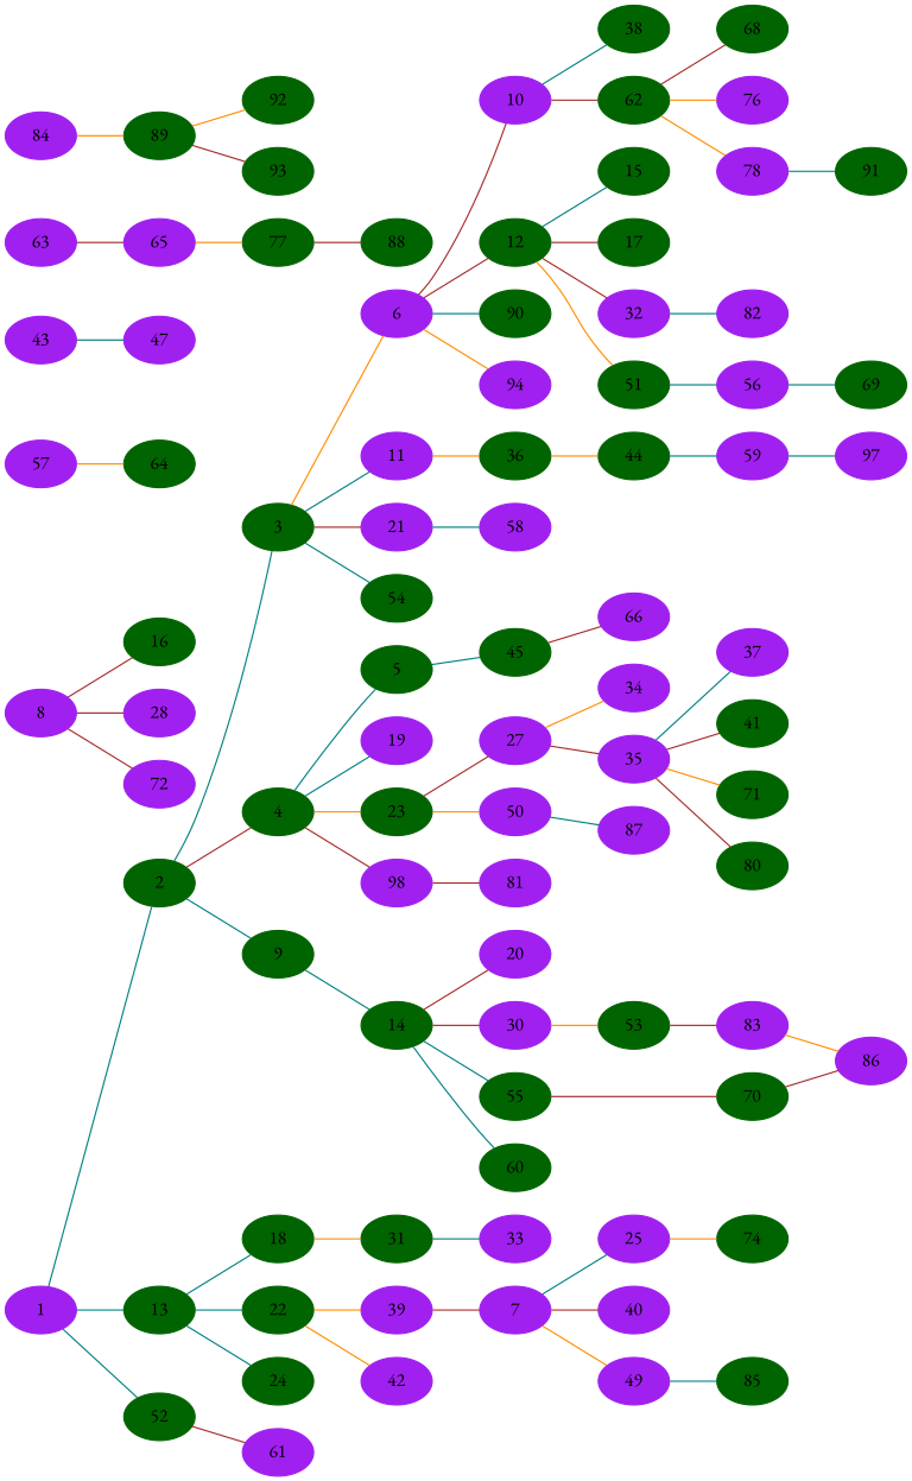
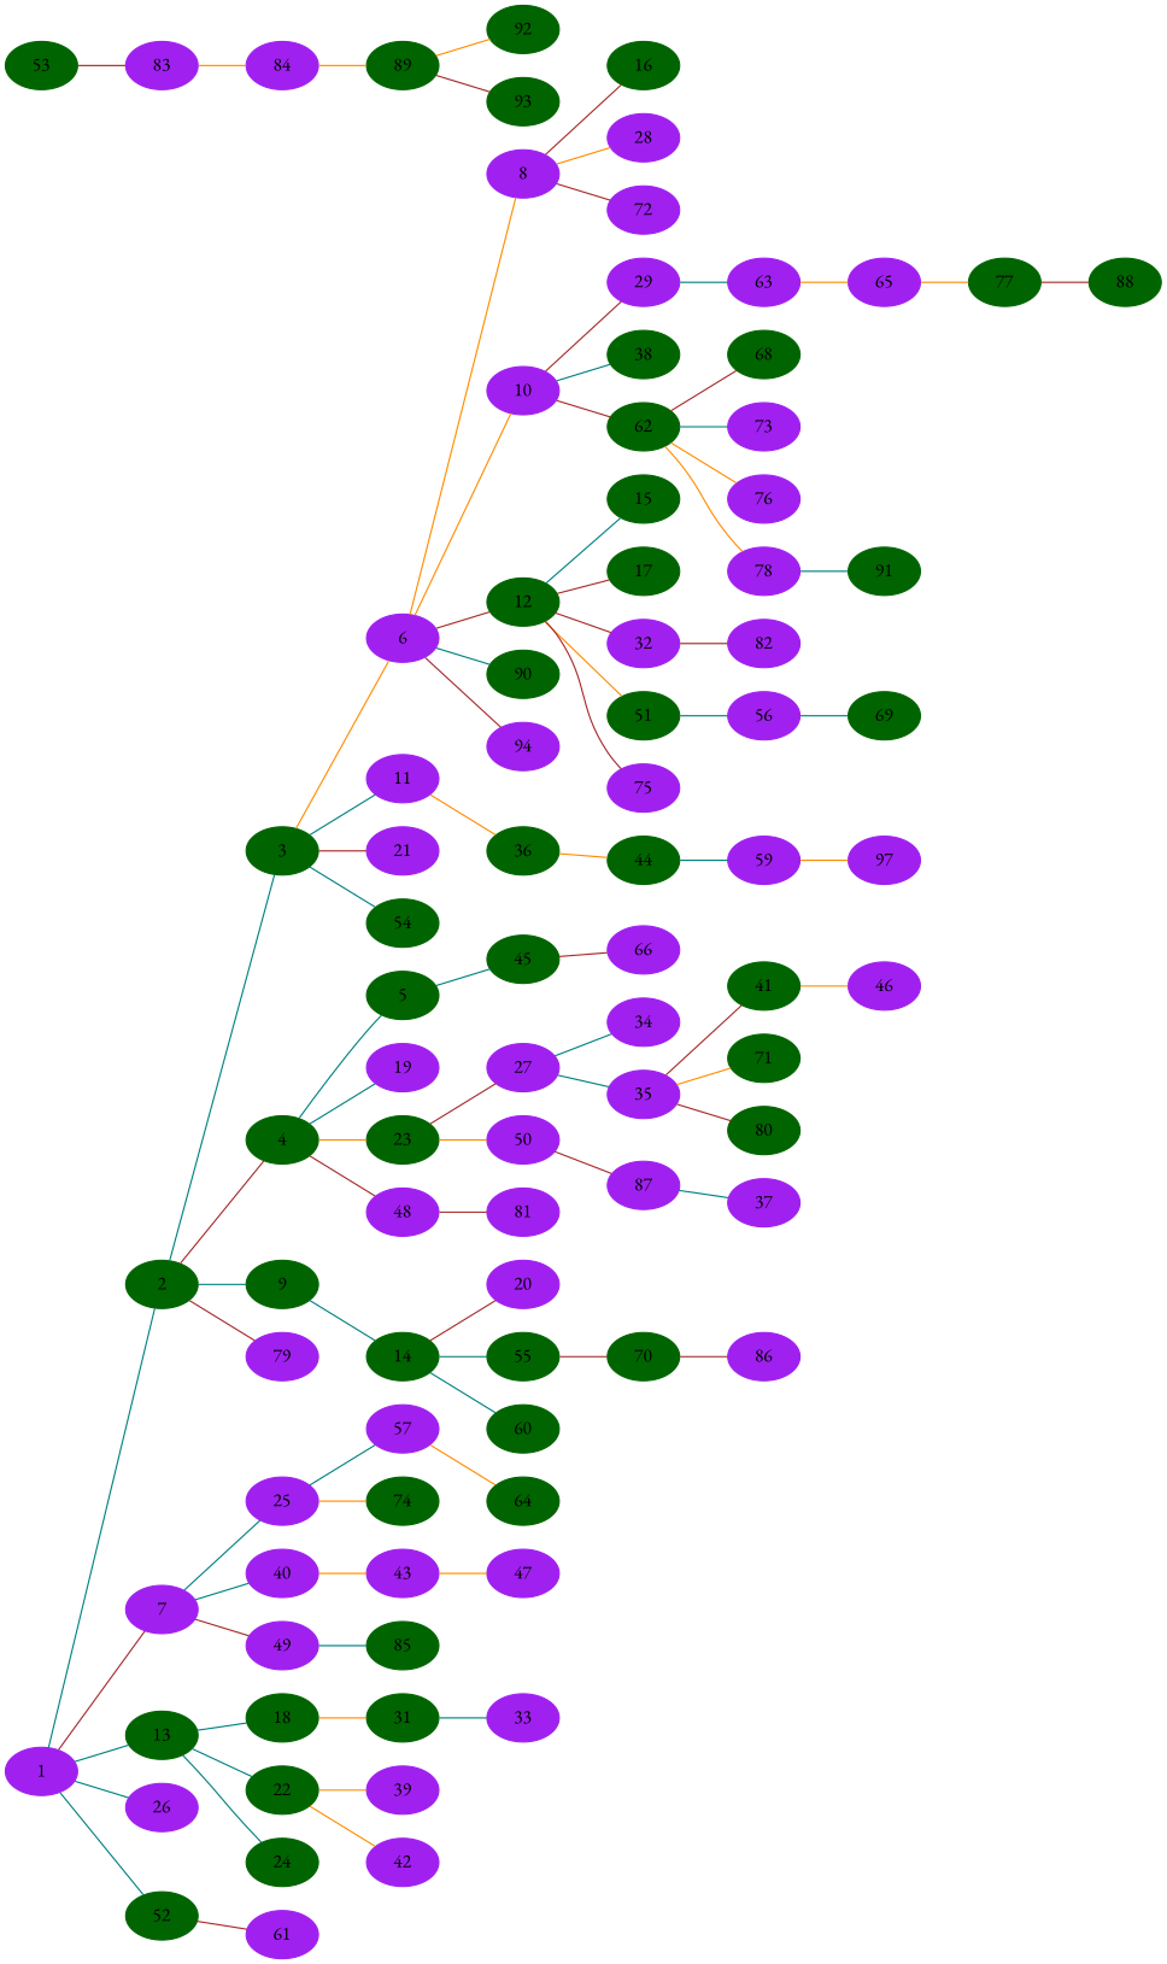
  graph {
    fontname="EB Garamond"
    rankdir=LR
    node [color=purple fontname="EB Garamond" style=filled]
    edge [color=teal fontname="EB Garamond" weight=1.0]
    2 [color=darkgreen]
    1
    7
    13 [color=darkgreen]
+   26
    52 [color=darkgreen]
    3 [color=darkgreen]
    4 [color=darkgreen]
    9 [color=darkgreen]
+   79
    25
    40
    49
    18 [color=darkgreen]
    22 [color=darkgreen]
    24 [color=darkgreen]
    61
    6
    11
    21
    54 [color=darkgreen]
    5 [color=darkgreen]
    19
    23 [color=darkgreen]
-   48 [label=98]
+   48
    14 [color=darkgreen]
    8
    10
    12 [color=darkgreen]
    90 [color=darkgreen]
    94
    36 [color=darkgreen]
-   58
    45 [color=darkgreen]
    27
    50
    81
    66
    16 [color=darkgreen]
    28
    72
+   29
    38 [color=darkgreen]
    62 [color=darkgreen]
    15 [color=darkgreen]
    17 [color=darkgreen]
    32
    51 [color=darkgreen]
+   75
    57
    74 [color=darkgreen]
    43
    85 [color=darkgreen]
    20
-   30
    55 [color=darkgreen]
    60 [color=darkgreen]
    63
    68 [color=darkgreen]
+   73
    76
    78
    44 [color=darkgreen]
    82
    56
    31 [color=darkgreen]
    39
    42
    53 [color=darkgreen]
    70 [color=darkgreen]
    33
    34
    35
    87
    64 [color=darkgreen]
    37
    41 [color=darkgreen]
    71 [color=darkgreen]
    80 [color=darkgreen]
    65
    83
+   46
    59
    47
    n85 [label=97]
    69 [color=darkgreen]
    84
    86
    91 [color=darkgreen]
    77 [color=darkgreen]
    88 [color=darkgreen]
    89 [color=darkgreen]
    92 [color=darkgreen]
    93 [color=darkgreen]
    2 -- 3
    2 -- 4 [color=brown]
    2 -- 9
+   2 -- 79 [color=brown]
    1 -- 2
-   39 -- 7 [color=brown]
+   1 -- 7 [color=brown]
    1 -- 13
+   1 -- 26 [weight=2.0]
    1 -- 52
    7 -- 25
-   7 -- 40 [color=brown]
-   7 -- 49 [color=darkorange]
+   7 -- 40
+   7 -- 49 [color=brown]
    13 -- 18
    13 -- 22
    13 -- 24
    52 -- 61 [color=brown]
    3 -- 6 [color=darkorange]
    3 -- 11
    3 -- 21 [color=brown]
    3 -- 54
    4 -- 5
    4 -- 19
    4 -- 23 [color=darkorange]
    4 -- 48 [color=brown]
    9 -- 14
+   25 -- 57
    25 -- 74 [color=darkorange]
+   40 -- 43 [color=darkorange]
    49 -- 85
    18 -- 31 [color=darkorange]
    22 -- 39 [color=darkorange]
    22 -- 42 [color=darkorange]
-   6 -- 10 [color=brown]
+   6 -- 8 [color=darkorange]
+   6 -- 10 [color=darkorange]
    6 -- 12 [color=brown]
    6 -- 90
-   6 -- 94 [color=darkorange]
+   6 -- 94 [color=brown]
    11 -- 36 [color=darkorange]
-   21 -- 58
    5 -- 45
    23 -- 27 [color=brown]
    23 -- 50 [color=darkorange]
    48 -- 81 [color=brown]
    14 -- 20 [color=brown]
-   14 -- 30 [color=brown]
    14 -- 55
    14 -- 60
    8 -- 16 [color=brown]
-   8 -- 28 [color=brown]
+   8 -- 28 [color=darkorange]
    8 -- 72 [color=brown]
+   10 -- 29 [color=brown]
    10 -- 38
    10 -- 62 [color=brown]
    12 -- 15
    12 -- 17 [color=brown]
    12 -- 32 [color=brown]
    12 -- 51 [color=darkorange]
+   12 -- 75 [color=brown]
    36 -- 44 [color=darkorange]
    45 -- 66 [color=brown]
-   27 -- 34 [color=darkorange]
-   27 -- 35 [color=brown]
-   50 -- 87
+   27 -- 34
+   27 -- 35
+   50 -- 87 [color=brown]
+   29 -- 63
    62 -- 68 [color=brown]
+   62 -- 73
    62 -- 76 [color=darkorange]
    62 -- 78 [color=darkorange]
-   32 -- 82
+   32 -- 82 [color=brown]
    51 -- 56
    57 -- 64 [color=darkorange]
-   43 -- 47
-   30 -- 53 [color=darkorange]
+   43 -- 47 [color=darkorange]
    55 -- 70 [color=brown]
-   63 -- 65 [color=brown]
+   63 -- 65 [color=darkorange]
    78 -- 91
    44 -- 59
    56 -- 69
    31 -- 33
    53 -- 83 [color=brown]
    70 -- 86 [color=brown]
-   35 -- 37
+   87 -- 37
    35 -- 41 [color=brown]
    35 -- 71 [color=darkorange]
    35 -- 80 [color=brown]
+   41 -- 46 [color=darkorange]
    65 -- 77 [color=darkorange]
-   83 -- 86 [color=darkorange]
-   59 -- n85
+   83 -- 84 [color=darkorange]
+   59 -- n85 [color=darkorange]
    84 -- 89 [color=darkorange]
    77 -- 88 [color=brown]
    89 -- 92 [color=darkorange]
    89 -- 93 [color=brown]
  }
